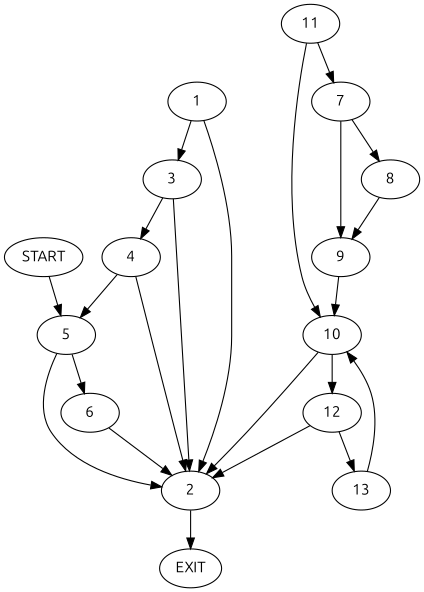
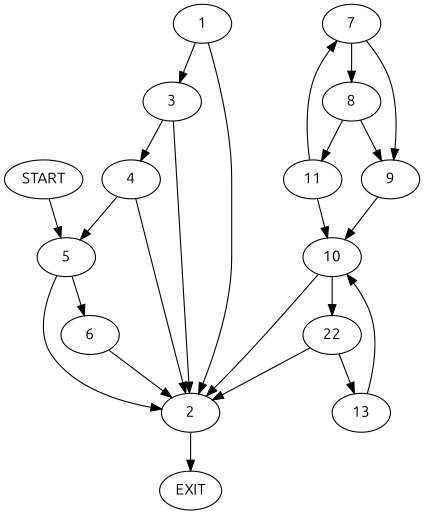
  digraph {
    fontname=Ubuntu
    node [fontname=Ubuntu]
    edge [fontname=Ubuntu]
    n1 [label=START]
    5
    1
    2
    3
    n6 [label=EXIT]
    4
    6
    7
    8
    9
    11
    10
-   12
+   12 [label=22]
    13
    n1 -> 5
    5 -> 2
    5 -> 6
    1 -> 2
    1 -> 3
    2 -> n6
    3 -> 2
    3 -> 4
    4 -> 5
    4 -> 2
    6 -> 2
    7 -> 8
    7 -> 9
    8 -> 9
+   8 -> 11
    9 -> 10
    11 -> 7
    11 -> 10
    10 -> 2
    10 -> 12
    12 -> 2
    12 -> 13
    13 -> 10
  }
